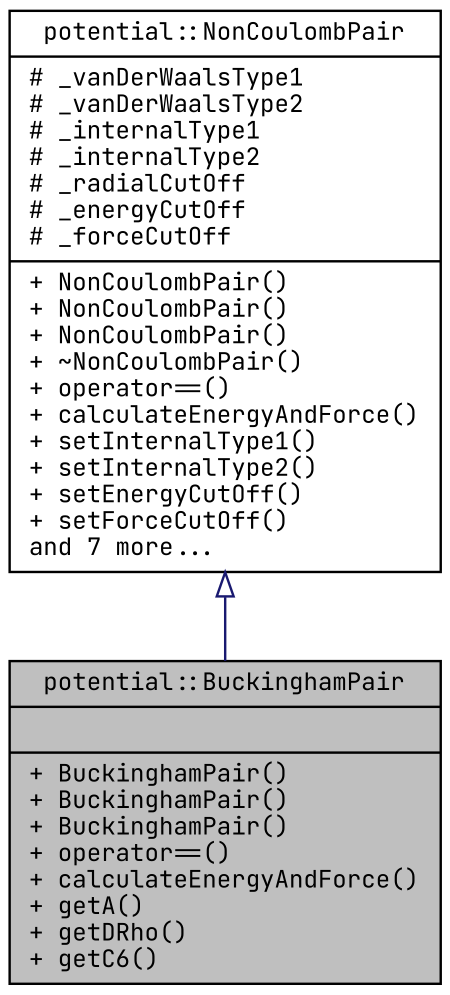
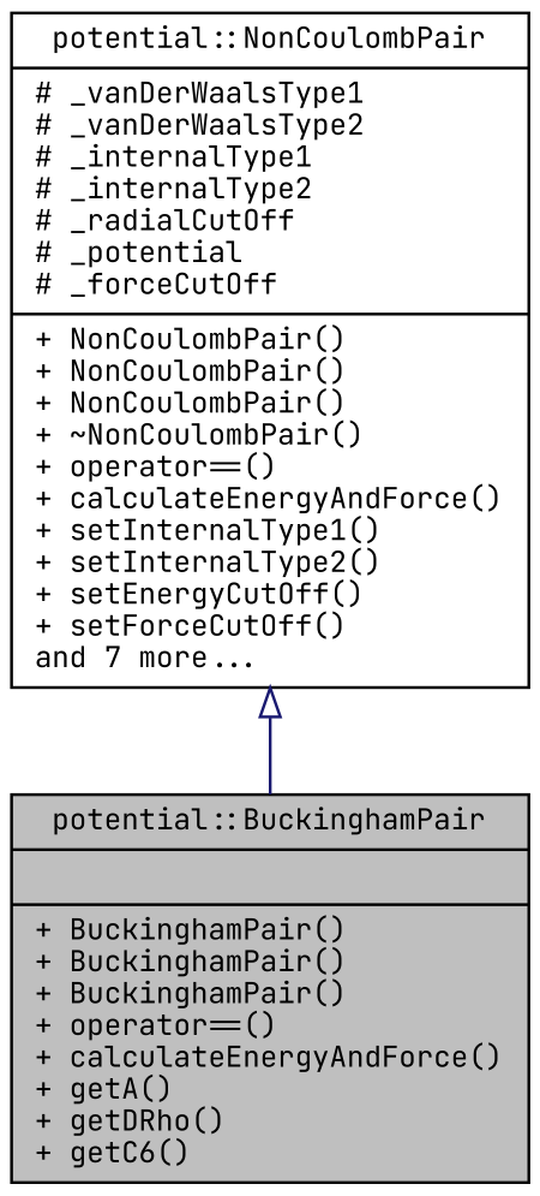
  digraph {
    fontname="JetBrains Mono"
    node [color=black fontname="JetBrains Mono" fontsize=10 shape=record style=filled]
    n1 [fillcolor=grey75 fontcolor=black height=0.2 label="{potential::BuckinghamPair\n||+ BuckinghamPair()\l+ BuckinghamPair()\l+ BuckinghamPair()\l+ operator==()\l+ calculateEnergyAndForce()\l+ getA()\l+ getDRho()\l+ getC6()\l}" width=0.4]
-   n2 [fillcolor=white height=0.2 label="{potential::NonCoulombPair\n|# _vanDerWaalsType1\l# _vanDerWaalsType2\l# _internalType1\l# _internalType2\l# _radialCutOff\l# _energyCutOff\l# _forceCutOff\l|+ NonCoulombPair()\l+ NonCoulombPair()\l+ NonCoulombPair()\l+ ~NonCoulombPair()\l+ operator==()\l+ calculateEnergyAndForce()\l+ setInternalType1()\l+ setInternalType2()\l+ setEnergyCutOff()\l+ setForceCutOff()\land 7 more...\l}" width=0.4]
+   n2 [fillcolor=white height=0.2 label="{potential::NonCoulombPair\n|# _vanDerWaalsType1\l# _vanDerWaalsType2\l# _internalType1\l# _internalType2\l# _radialCutOff\l# _potential\l# _forceCutOff\l|+ NonCoulombPair()\l+ NonCoulombPair()\l+ NonCoulombPair()\l+ ~NonCoulombPair()\l+ operator==()\l+ calculateEnergyAndForce()\l+ setInternalType1()\l+ setInternalType2()\l+ setEnergyCutOff()\l+ setForceCutOff()\land 7 more...\l}" width=0.4]
    n2 -> n1 [arrowtail=onormal color=midnightblue dir=back fontname="JetBrains Mono" fontsize=10 labelfontname=Helvetica labelfontsize=10 style=solid]
  }
